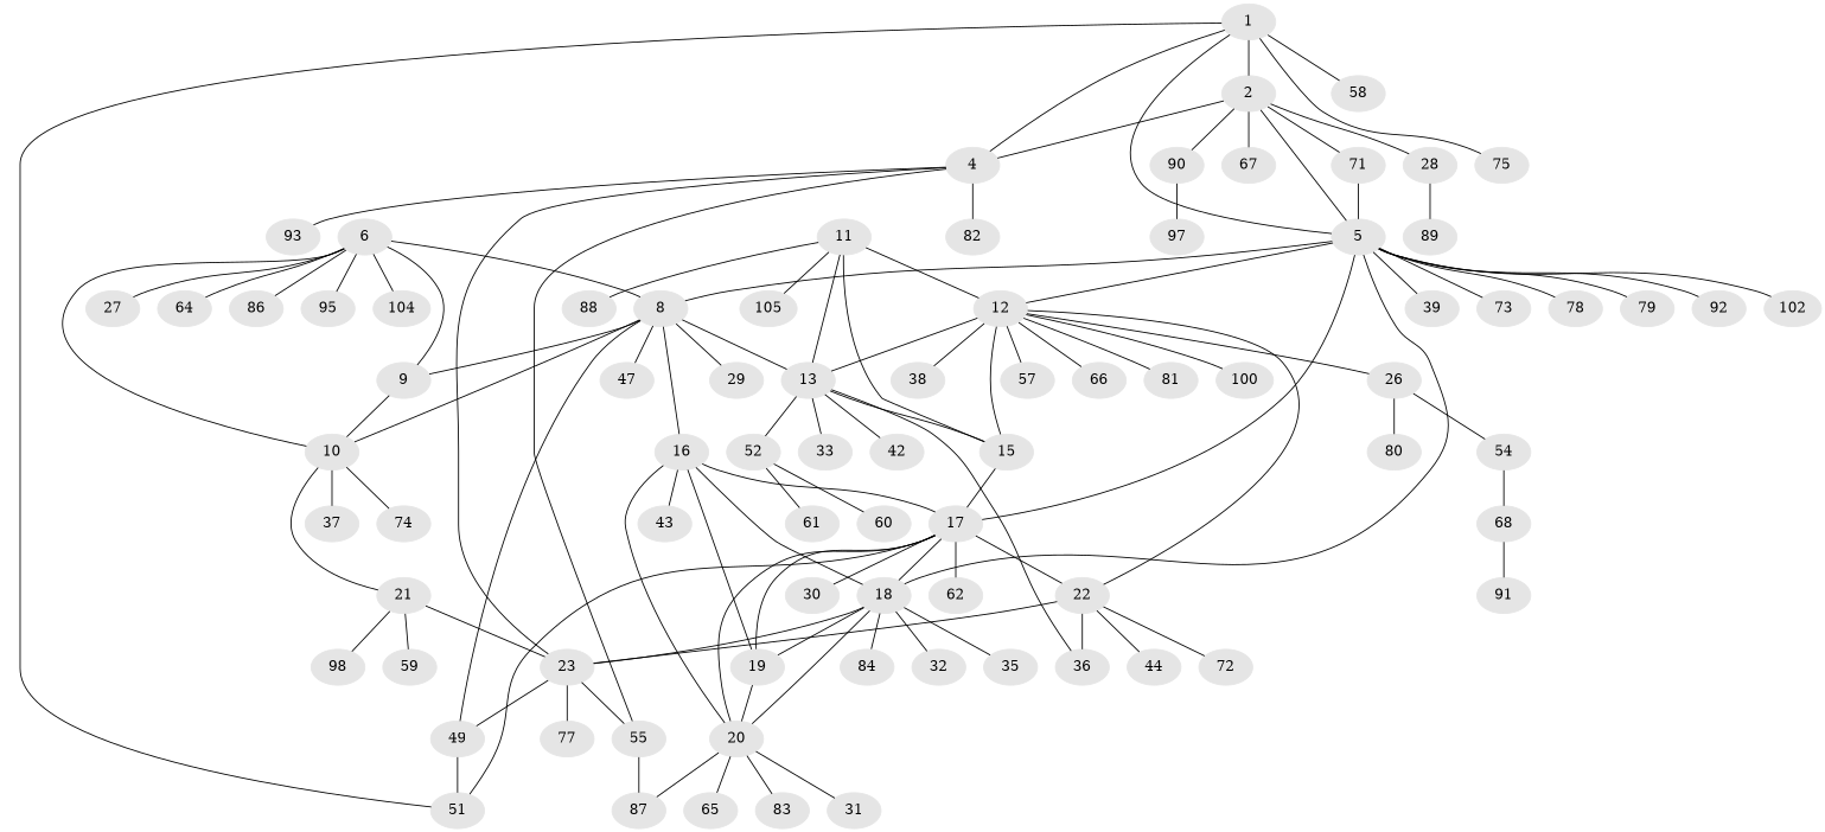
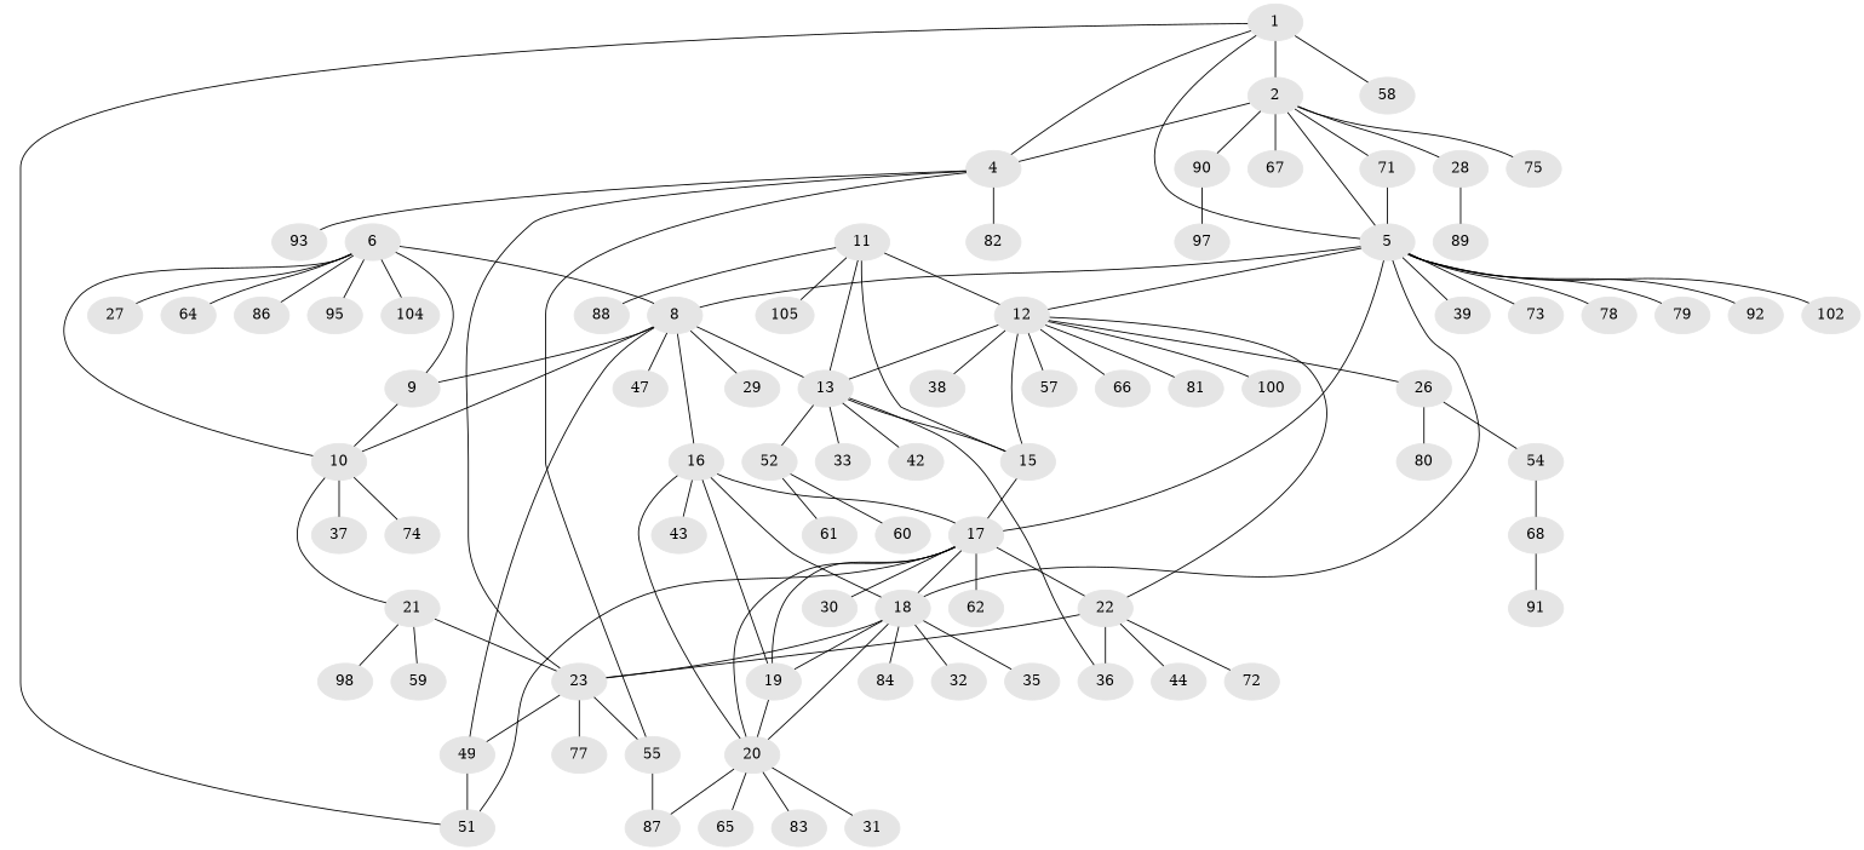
  graph {
    node [color=gray90 style=filled]
    1 [super="+101"]
    2 [super="+3"]
    4 [super="+48"]
    5 [super="+46"]
    51 [super="+70"]
    58
    75
    28 [super="+63"]
    67
    71
    90
    23 [super="+76"]
    55
    82
    93
    8 [super="+41"]
    12 [super="+14"]
    17 [super="+103"]
    18 [super="+45"]
    39
    73
    78
    79
    92
    102
    89
    97
    49 [super="+69"]
    77
    87
    9
    10 [super="+53"]
    13 [super="+106"]
    16 [super="+50"]
    29
    47
    15
    22 [super="+25"]
    26 [super="+40"]
    38 [super="+96"]
    57
    66
    81
    100
    19
    20 [super="+99"]
    30
    62
    32
    35
    84
    6 [super="+7"]
    27
    64
    86
    95
    104
    21 [super="+24"]
    37
    74
    33
    36
    42
    52 [super="+56"]
    43
    59
    98
    11 [super="+34"]
    88
    105
    44
    72
    54 [super="+94"]
    80
    60
    61
    31 [super="+85"]
    65
    83
    68
    91
    1 -- 2 [weight=2]
    1 -- 4
    1 -- 5
    1 -- 51
    1 -- 58
-   1 -- 75
+   2 -- 75
    2 -- 4 [weight=2]
    2 -- 5 [weight=2]
    2 -- 28
    2 -- 67
    2 -- 71
    2 -- 90
    4 -- 23
    4 -- 55
    4 -- 82
    4 -- 93
    5 -- 8
    5 -- 12
    5 -- 17
    5 -- 18
    5 -- 39
    5 -- 73
    5 -- 78
    5 -- 79
    5 -- 92
    5 -- 102
    28 -- 89
    71 -- 5
    90 -- 97
    23 -- 55
    23 -- 49
    23 -- 77
    55 -- 87
    8 -- 49
    8 -- 9
    8 -- 10
    8 -- 13
    8 -- 16
    8 -- 29
    8 -- 47
    12 -- 13 [weight=2]
    12 -- 15 [weight=2]
    12 -- 22
    12 -- 26
    12 -- 38
    12 -- 57
    12 -- 66
    12 -- 81
    12 -- 100
    17 -- 51
    17 -- 18
    17 -- 22
    17 -- 19
    17 -- 20
    17 -- 30
    17 -- 62
    18 -- 23
    18 -- 19
    18 -- 20
    18 -- 32
    18 -- 35
    18 -- 84
    49 -- 51
    9 -- 10
    10 -- 21
    10 -- 37
    10 -- 74
    13 -- 15
    13 -- 33
    13 -- 36
    13 -- 42
    13 -- 52
    16 -- 17
    16 -- 18
    16 -- 19
    16 -- 20
    16 -- 43
    15 -- 17
    22 -- 23 [weight=2]
    22 -- 36
    22 -- 44
    22 -- 72
    26 -- 54
    26 -- 80
    19 -- 20
    20 -- 87
    20 -- 31
    20 -- 65
    20 -- 83
    6 -- 8 [weight=2]
    6 -- 9 [weight=2]
    6 -- 10 [weight=2]
    6 -- 27
    6 -- 64
    6 -- 86
    6 -- 95
    6 -- 104
    21 -- 23 [weight=2]
    21 -- 59
    21 -- 98
    52 -- 60
    52 -- 61
    11 -- 12 [weight=2]
    11 -- 13
    11 -- 15
    11 -- 88
    11 -- 105
    54 -- 68
    68 -- 91
  }
